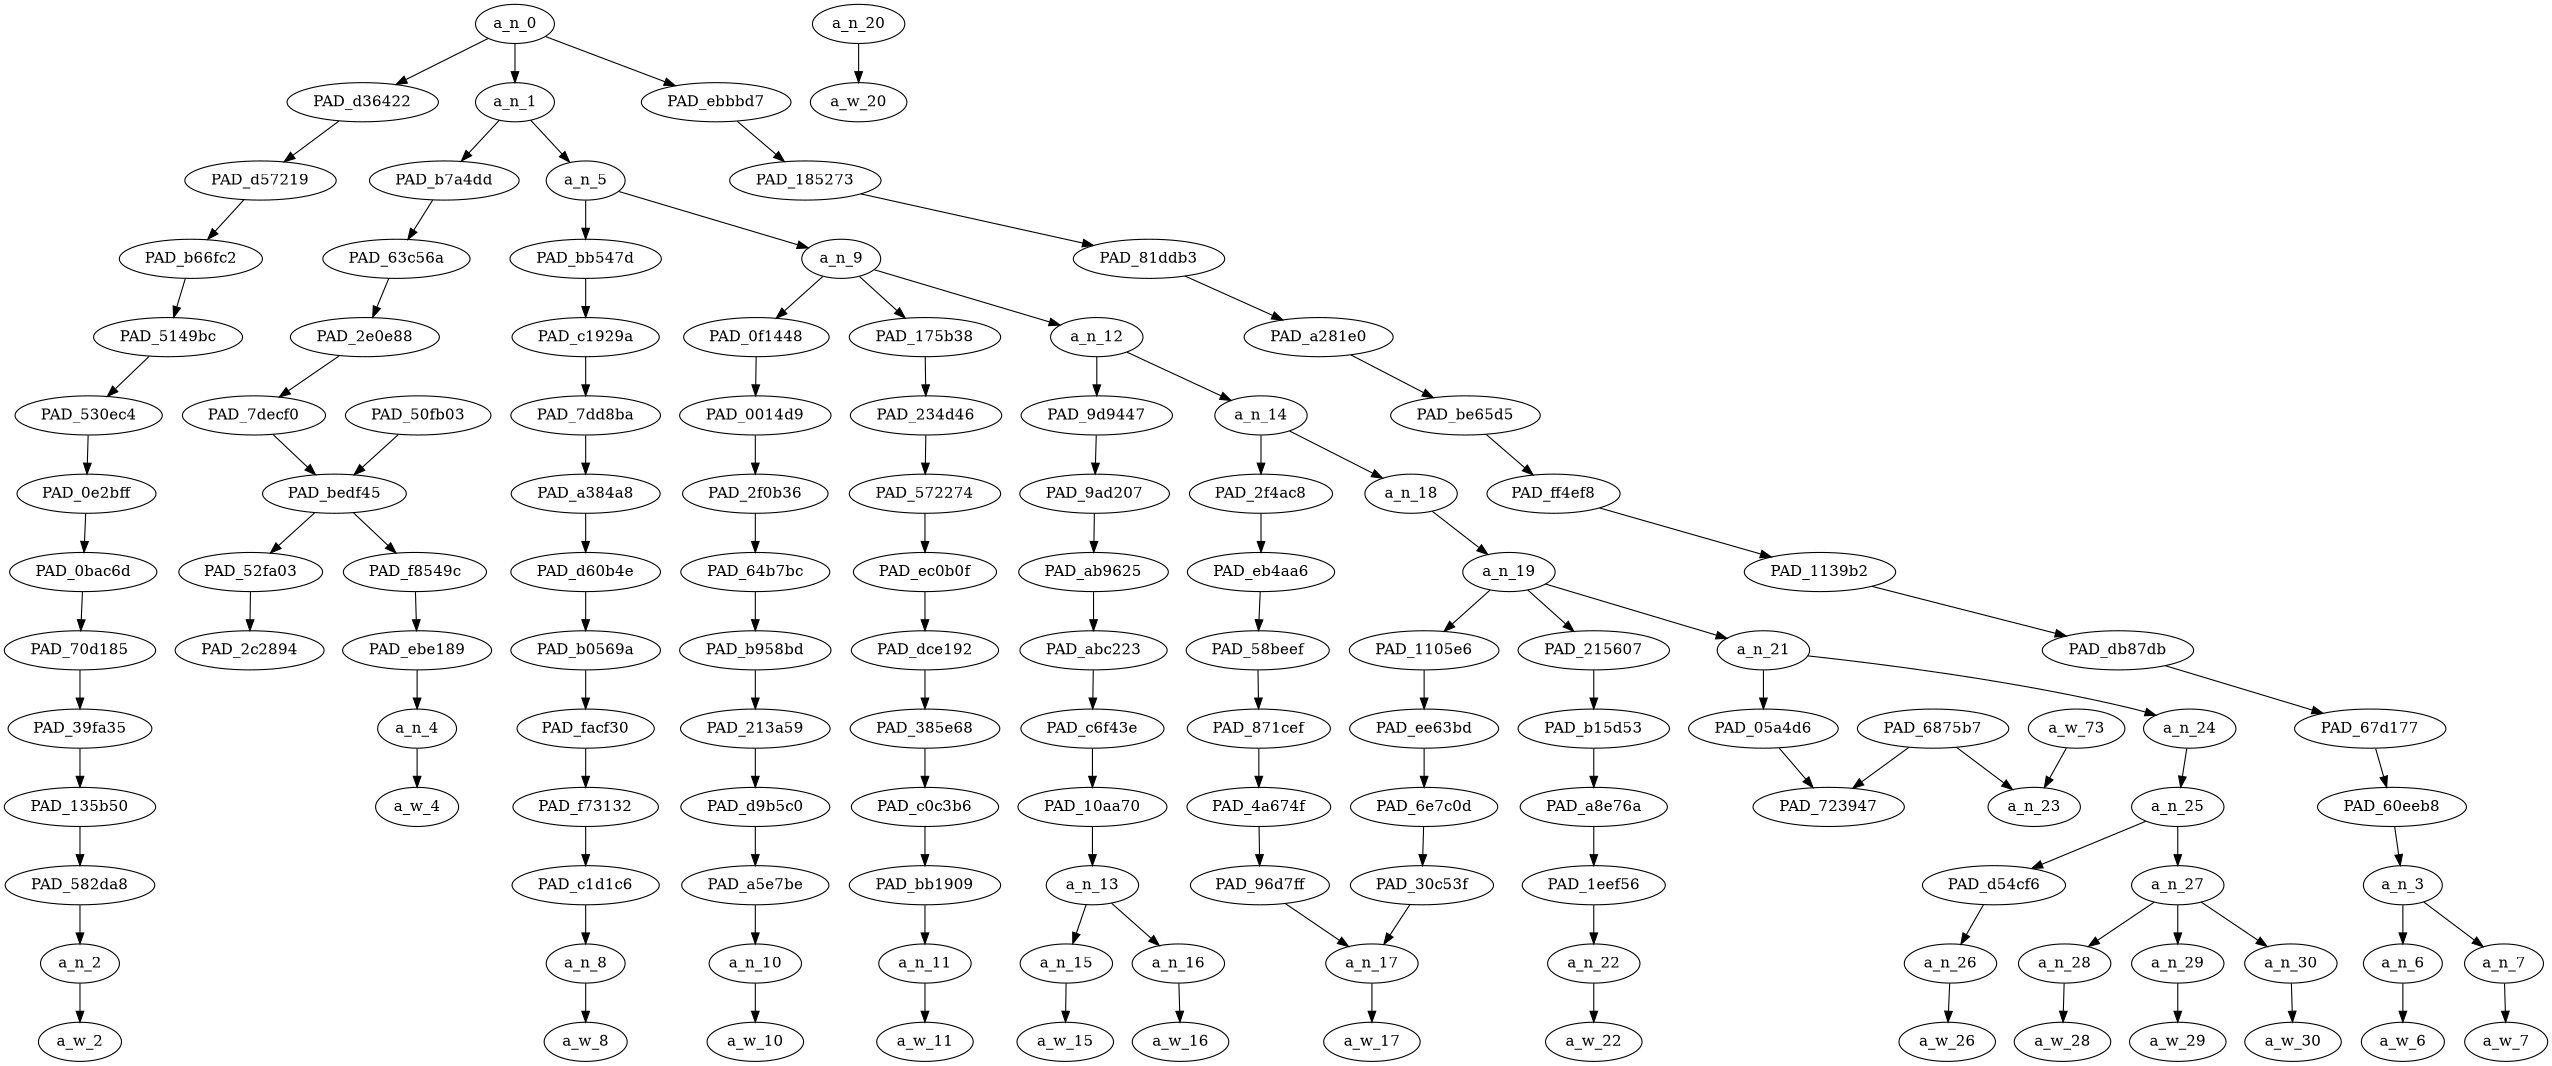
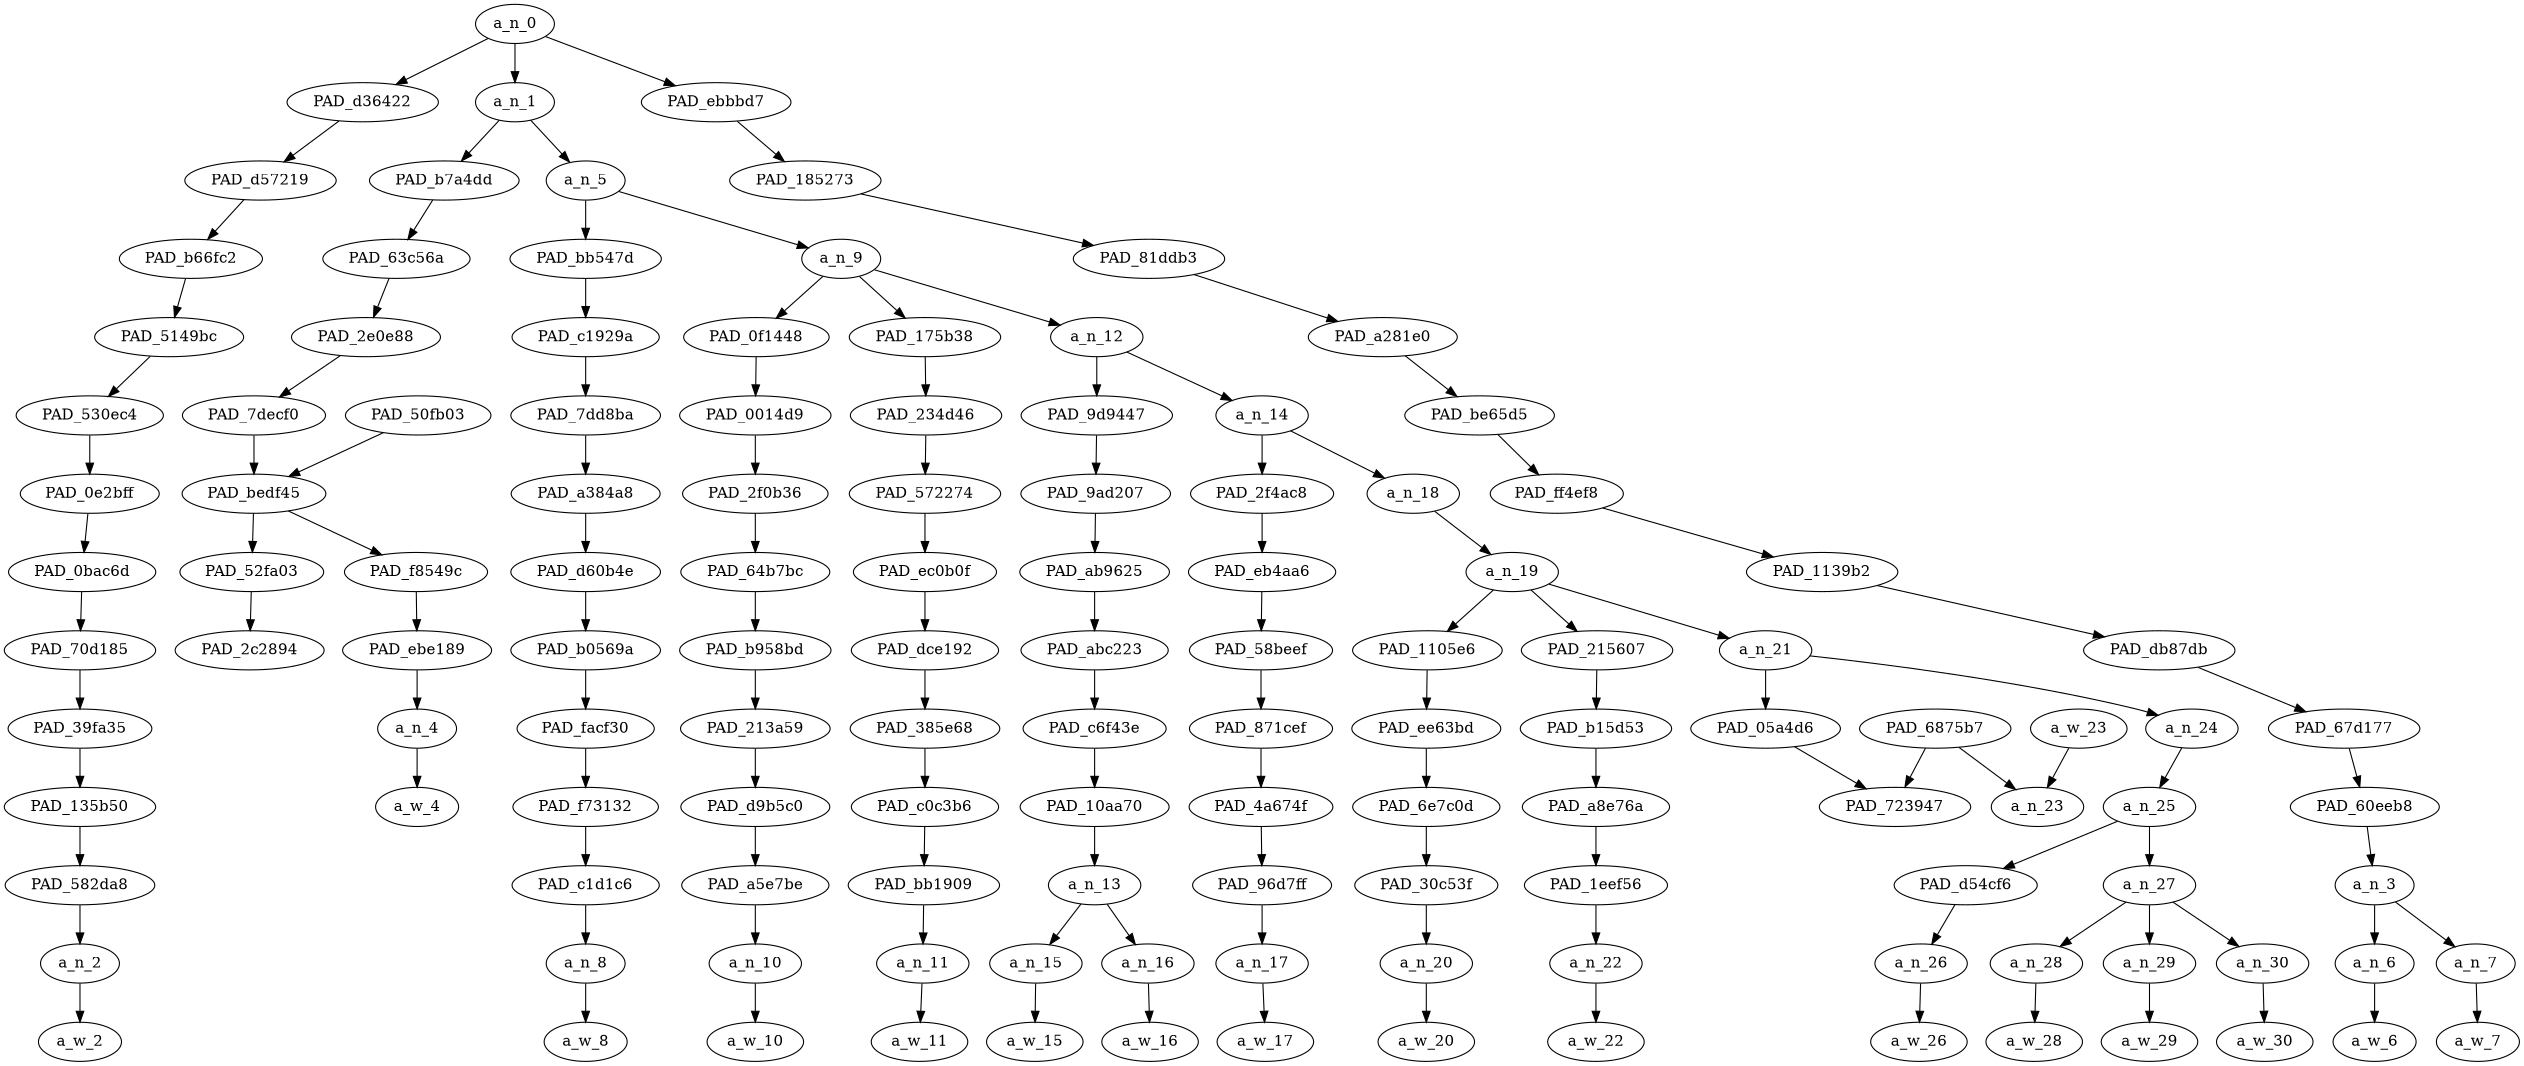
  strict digraph {
    node [div_dir=-1 index=0 level=1 text_span="[14]" value=0.05070680]
    a_n_0 [level=13 text_span="[0, 1, 2, 3, 4, 5, 6, 7, 8, 9, 10, 11, 12, 13, 14, 15, 16]" value=0.99999998]
    PAD_d36422 [index=1 level=12]
    a_n_1 [level=12 text_span="[0, 1, 2, 3, 4, 5, 6, 7, 8, 9, 10, 11, 12, 13]" value=0.78750690]
    PAD_ebbbd7 [index=2 level=12 text_span="[15, 16]" value=0.16149006]
    PAD_d57219 [index=2 level=11]
    PAD_b7a4dd [level=11 text_span="[0]" value=0.03504485]
    a_n_5 [index=1 level=11 text_span="[1, 2, 3, 4, 5, 6, 7, 8, 9, 10, 11, 12, 13]" value=0.75220487]
    PAD_185273 [index=3 level=11 text_span="[15, 16]" value=0.16149006]
    PAD_b66fc2 [index=3 level=10]
    PAD_63c56a [level=10 text_span="[0]" value=0.03504485]
    PAD_bb547d [index=1 level=10 text_span="[1]" value=0.03641302]
    a_n_9 [index=2 level=10 text_span="[2, 3, 4, 5, 6, 7, 8, 9, 10, 11, 12, 13]" value=0.71564203]
    PAD_81ddb3 [index=4 level=10 text_span="[15, 16]" value=0.16149006]
    PAD_5149bc [index=5 level=9]
    PAD_530ec4 [index=6 level=8]
    PAD_0e2bff [index=7 level=7]
    PAD_0bac6d [index=7 level=6]
    PAD_70d185 [index=9 level=5]
    PAD_39fa35 [index=10 level=4]
    PAD_135b50 [index=10 level=3]
    PAD_582da8 [index=11 level=2]
    a_n_2 [index=14]
    a_w_2 [div_dir=0 index=14 level=0 value=we]
    PAD_2e0e88 [level=9 text_span="[0]" value=0.03504485]
    PAD_c1929a [index=1 level=9 text_span="[1]" value=0.03641302]
    PAD_0f1448 [div_dir=1 index=2 level=9 text_span="[2]" value=0.03764112]
    PAD_175b38 [index=3 level=9 text_span="[3]" value=0.03470158]
    a_n_12 [index=4 level=9 text_span="[4, 5, 6, 7, 8, 9, 10, 11, 12, 13]" value=0.64317906]
    PAD_7decf0 [level=8 text_span="[0]" value=0.03504485]
    PAD_bedf45 [level=6 text_span="[0]" value=0.03504485]
    PAD_50fb03 [level=7 text_span="[0]" value=0.03504485]
    PAD_52fa03 [level=5 text_span="[0]" value=0.03504485]
    PAD_f8549c [level=3 text_span="[0]" value=0.03504485]
    PAD_2c2894 [level=4 text_span="[0]" value=0.03504485]
    PAD_ebe189 [level=2 text_span="[0]" value=0.03504485]
    a_n_4 [text_span="[0]" value=0.03504485]
    a_w_4 [div_dir=0 level=0 text_span="[0]" value=if]
    PAD_7dd8ba [index=1 level=8 text_span="[1]" value=0.03641302]
    PAD_0014d9 [div_dir=1 index=2 level=8 text_span="[2]" value=0.03764112]
    PAD_234d46 [index=3 level=8 text_span="[3]" value=0.03470158]
    PAD_9d9447 [div_dir=1 index=4 level=8 text_span="[4, 5]" value=0.14313320]
    a_n_14 [index=5 level=8 text_span="[6, 7, 8, 9, 10, 11, 12, 13]" value=0.49991625]
    PAD_a384a8 [index=1 level=7 text_span="[1]" value=0.03641302]
    PAD_d60b4e [index=1 level=6 text_span="[1]" value=0.03641302]
    PAD_b0569a [index=1 level=5 text_span="[1]" value=0.03641302]
    PAD_facf30 [index=1 level=4 text_span="[1]" value=0.03641302]
    PAD_f73132 [index=1 level=3 text_span="[1]" value=0.03641302]
    PAD_c1d1c6 [index=1 level=2 text_span="[1]" value=0.03641302]
    a_n_8 [index=1 text_span="[1]" value=0.03641302]
    a_w_8 [div_dir=0 index=1 level=0 text_span="[1]" value=you]
    PAD_2f0b36 [div_dir=1 index=2 level=7 text_span="[2]" value=0.03764112]
    PAD_572274 [index=3 level=7 text_span="[3]" value=0.03470158]
    PAD_9ad207 [div_dir=1 index=4 level=7 text_span="[4, 5]" value=0.14313320]
    PAD_2f4ac8 [div_dir=1 index=5 level=7 text_span="[6]" value=0.03450929]
    a_n_18 [index=6 level=7 text_span="[7, 8, 9, 10, 11, 12, 13]" value=0.46523664]
    PAD_64b7bc [div_dir=1 index=2 level=6 text_span="[2]" value=0.03764112]
    PAD_b958bd [div_dir=1 index=2 level=5 text_span="[2]" value=0.03764112]
    PAD_213a59 [div_dir=1 index=2 level=4 text_span="[2]" value=0.03764112]
    PAD_d9b5c0 [div_dir=1 index=2 level=3 text_span="[2]" value=0.03764112]
    PAD_a5e7be [div_dir=1 index=2 level=2 text_span="[2]" value=0.03764112]
    a_n_10 [div_dir=1 index=2 text_span="[2]" value=0.03764112]
    a_w_10 [div_dir=0 index=2 level=0 text_span="[2]" value="’"]
    PAD_ec0b0f [index=3 level=6 text_span="[3]" value=0.03470158]
    PAD_dce192 [index=3 level=5 text_span="[3]" value=0.03470158]
    PAD_385e68 [index=3 level=4 text_span="[3]" value=0.03470158]
    PAD_c0c3b6 [index=3 level=3 text_span="[3]" value=0.03470158]
    PAD_bb1909 [index=3 level=2 text_span="[3]" value=0.03470158]
    a_n_11 [index=3 text_span="[3]" value=0.03470158]
    a_w_11 [div_dir=0 index=3 level=0 text_span="[3]" value=re]
    PAD_ab9625 [div_dir=1 index=4 level=6 text_span="[4, 5]" value=0.14313320]
    PAD_eb4aa6 [div_dir=1 index=5 level=6 text_span="[6]" value=0.03450929]
    a_n_19 [index=6 level=6 text_span="[7, 8, 9, 10, 11, 12, 13]" value=0.46503753]
    PAD_abc223 [div_dir=1 index=4 level=5 text_span="[4, 5]" value=0.14313320]
    PAD_c6f43e [div_dir=1 index=4 level=4 text_span="[4, 5]" value=0.14313320]
    PAD_10aa70 [div_dir=1 index=4 level=3 text_span="[4, 5]" value=0.14313320]
    a_n_13 [div_dir=1 index=4 level=2 text_span="[4, 5]" value=0.14313320]
    a_n_15 [div_dir=1 index=4 text_span="[4]" value=0.03709652]
    a_n_16 [div_dir=1 index=5 text_span="[5]" value=0.10598634]
    a_w_15 [div_dir=0 index=4 level=0 text_span="[4]" value=an]
    a_w_16 [div_dir=0 index=5 level=0 text_span="[5]" value=army]
    PAD_58beef [div_dir=1 index=5 level=5 text_span="[6]" value=0.03450929]
    PAD_1105e6 [div_dir=1 index=6 level=5 text_span="[7]" value=0.05962509]
    PAD_215607 [div_dir=1 index=8 level=5 text_span="[13]" value=0.05489760]
    a_n_21 [index=7 level=5 text_span="[8, 9, 10, 11, 12]" value=0.35031572]
    PAD_871cef [div_dir=1 index=5 level=4 text_span="[6]" value=0.03450929]
    PAD_4a674f [div_dir=1 index=5 level=3 text_span="[6]" value=0.03450929]
    PAD_96d7ff [div_dir=1 index=5 level=2 text_span="[6]" value=0.03450929]
    a_n_17 [div_dir=1 index=6 text_span="[6]" value=0.03450929]
    a_w_17 [div_dir=0 index=6 level=0 text_span="[6]" value=that]
    PAD_ee63bd [div_dir=1 index=6 level=4 text_span="[7]" value=0.05962509]
    PAD_b15d53 [div_dir=1 index=9 level=4 text_span="[13]" value=0.05489760]
    PAD_05a4d6 [index=7 level=4 text_span="[8]" value=0.17140417]
    a_n_24 [index=8 level=4 text_span="[9, 10, 11, 12]" value=0.17853763]
    PAD_6e7c0d [div_dir=1 index=6 level=3 text_span="[7]" value=0.05962509]
    PAD_a8e76a [div_dir=1 index=9 level=3 text_span="[13]" value=0.05489760]
    PAD_723947 [index=7 level=3 text_span="[8]" value=0.17140417]
    a_n_25 [index=8 level=3 text_span="[9, 10, 11, 12]" value=0.17841343]
    PAD_30c53f [div_dir=1 index=6 level=2 text_span="[7]" value=0.05962509]
    a_n_20 [div_dir=1 index=7 text_span="[7]" value=0.05962509]
    a_w_20 [div_dir=0 index=7 level=0 text_span="[7]" value=is]
    PAD_1eef56 [div_dir=1 index=10 level=2 text_span="[13]" value=0.05489760]
    a_n_22 [div_dir=1 index=13 text_span="[13]" value=0.05489760]
    a_w_22 [div_dir=0 index=13 level=0 text_span="[13]" value=here]
    PAD_d54cf6 [index=8 level=2 text_span="[9]" value=0.05225391]
    a_n_27 [index=9 level=2 text_span="[10, 11, 12]" value=0.12603531]
    PAD_6875b7 [index=7 level=2 text_span="[8]" value=0.17140417]
    a_n_23 [index=8 text_span="[8]" value=0.17140417]
-   a_w_23 [div_dir=0 index=8 level=0 text_span="[8]" value=republican label=a_w_73]
+   a_w_23 [div_dir=0 index=8 level=0 text_span="[8]" value=republican]
    a_n_26 [index=9 text_span="[9]" value=0.05225391]
    a_n_28 [index=10 text_span="[10]" value=0.03217432]
    a_n_29 [index=11 text_span="[11]" value=0.02703563]
    a_n_30 [div_dir=1 index=12 text_span="[12]" value=0.06675953]
    a_w_26 [div_dir=0 index=9 level=0 text_span="[9]" value=you1]
    a_w_28 [div_dir=0 index=10 level=0 text_span="[10]" value=are]
    a_w_29 [div_dir=0 index=11 level=0 text_span="[11]" value=not]
    a_w_30 [div_dir=0 index=12 level=0 text_span="[12]" value=welcome]
    PAD_a281e0 [index=6 level=9 text_span="[15, 16]" value=0.16149006]
    PAD_be65d5 [index=7 level=8 text_span="[15, 16]" value=0.16149006]
    PAD_ff4ef8 [index=8 level=7 text_span="[15, 16]" value=0.16149006]
    PAD_1139b2 [index=8 level=6 text_span="[15, 16]" value=0.16149006]
    PAD_db87db [index=10 level=5 text_span="[15, 16]" value=0.16149006]
    PAD_67d177 [index=11 level=4 text_span="[15, 16]" value=0.16149006]
    PAD_60eeb8 [index=11 level=3 text_span="[15, 16]" value=0.16149006]
    a_n_3 [index=12 level=2 text_span="[15, 16]" value=0.16149006]
    a_n_6 [index=15 text_span="[15]" value=0.10823252]
    a_n_7 [div_dir=1 index=16 text_span="[16]" value=0.05310891]
    a_w_6 [div_dir=0 index=15 level=0 text_span="[15]" value=hate]
    a_w_7 [div_dir=0 index=16 level=0 text_span="[16]" value=you2]
    a_n_0 -> PAD_d36422
    a_n_0 -> a_n_1
    a_n_0 -> PAD_ebbbd7
    PAD_d36422 -> PAD_d57219
    a_n_1 -> PAD_b7a4dd
    a_n_1 -> a_n_5
    PAD_ebbbd7 -> PAD_185273
    PAD_d57219 -> PAD_b66fc2
    PAD_b7a4dd -> PAD_63c56a
    a_n_5 -> PAD_bb547d
    a_n_5 -> a_n_9
    PAD_185273 -> PAD_81ddb3
    PAD_b66fc2 -> PAD_5149bc
    PAD_63c56a -> PAD_2e0e88
    PAD_bb547d -> PAD_c1929a
    a_n_9 -> PAD_0f1448
    a_n_9 -> PAD_175b38
    a_n_9 -> a_n_12
    PAD_81ddb3 -> PAD_a281e0
    PAD_5149bc -> PAD_530ec4
    PAD_530ec4 -> PAD_0e2bff
    PAD_0e2bff -> PAD_0bac6d
    PAD_0bac6d -> PAD_70d185
    PAD_70d185 -> PAD_39fa35
    PAD_39fa35 -> PAD_135b50
    PAD_135b50 -> PAD_582da8
    PAD_582da8 -> a_n_2
    a_n_2 -> a_w_2
    PAD_2e0e88 -> PAD_7decf0
    PAD_c1929a -> PAD_7dd8ba
    PAD_0f1448 -> PAD_0014d9
    PAD_175b38 -> PAD_234d46
    a_n_12 -> PAD_9d9447
    a_n_12 -> a_n_14
    PAD_7decf0 -> PAD_bedf45
    PAD_bedf45 -> PAD_52fa03
    PAD_bedf45 -> PAD_f8549c
    PAD_50fb03 -> PAD_bedf45
    PAD_52fa03 -> PAD_2c2894
    PAD_f8549c -> PAD_ebe189
    PAD_ebe189 -> a_n_4
    a_n_4 -> a_w_4
    PAD_7dd8ba -> PAD_a384a8
    PAD_0014d9 -> PAD_2f0b36
    PAD_234d46 -> PAD_572274
    PAD_9d9447 -> PAD_9ad207
    a_n_14 -> PAD_2f4ac8
    a_n_14 -> a_n_18
    PAD_a384a8 -> PAD_d60b4e
    PAD_d60b4e -> PAD_b0569a
    PAD_b0569a -> PAD_facf30
    PAD_facf30 -> PAD_f73132
    PAD_f73132 -> PAD_c1d1c6
    PAD_c1d1c6 -> a_n_8
    a_n_8 -> a_w_8
    PAD_2f0b36 -> PAD_64b7bc
    PAD_572274 -> PAD_ec0b0f
    PAD_9ad207 -> PAD_ab9625
    PAD_2f4ac8 -> PAD_eb4aa6
    a_n_18 -> a_n_19
    PAD_64b7bc -> PAD_b958bd
    PAD_b958bd -> PAD_213a59
    PAD_213a59 -> PAD_d9b5c0
    PAD_d9b5c0 -> PAD_a5e7be
    PAD_a5e7be -> a_n_10
    a_n_10 -> a_w_10
    PAD_ec0b0f -> PAD_dce192
    PAD_dce192 -> PAD_385e68
    PAD_385e68 -> PAD_c0c3b6
    PAD_c0c3b6 -> PAD_bb1909
    PAD_bb1909 -> a_n_11
    a_n_11 -> a_w_11
    PAD_ab9625 -> PAD_abc223
    PAD_eb4aa6 -> PAD_58beef
    a_n_19 -> PAD_1105e6
    a_n_19 -> PAD_215607
    a_n_19 -> a_n_21
    PAD_abc223 -> PAD_c6f43e
    PAD_c6f43e -> PAD_10aa70
    PAD_10aa70 -> a_n_13
    a_n_13 -> a_n_15
    a_n_13 -> a_n_16
    a_n_15 -> a_w_15
    a_n_16 -> a_w_16
    PAD_58beef -> PAD_871cef
    PAD_1105e6 -> PAD_ee63bd
    PAD_215607 -> PAD_b15d53
    a_n_21 -> PAD_05a4d6
    a_n_21 -> a_n_24
    PAD_871cef -> PAD_4a674f
    PAD_4a674f -> PAD_96d7ff
    PAD_96d7ff -> a_n_17
    a_n_17 -> a_w_17
    PAD_ee63bd -> PAD_6e7c0d
    PAD_b15d53 -> PAD_a8e76a
    PAD_05a4d6 -> PAD_723947
    a_n_24 -> a_n_25
    PAD_6e7c0d -> PAD_30c53f
    PAD_a8e76a -> PAD_1eef56
    a_n_25 -> PAD_d54cf6
    a_n_25 -> a_n_27
-   PAD_30c53f -> a_n_17
+   PAD_30c53f -> a_n_20
    a_n_20 -> a_w_20
    PAD_1eef56 -> a_n_22
    a_n_22 -> a_w_22
    PAD_d54cf6 -> a_n_26
    a_n_27 -> a_n_28
    a_n_27 -> a_n_29
    a_n_27 -> a_n_30
    PAD_6875b7 -> PAD_723947
    PAD_6875b7 -> a_n_23
    a_w_23 -> a_n_23
    a_n_26 -> a_w_26
    a_n_28 -> a_w_28
    a_n_29 -> a_w_29
    a_n_30 -> a_w_30
    PAD_a281e0 -> PAD_be65d5
    PAD_be65d5 -> PAD_ff4ef8
    PAD_ff4ef8 -> PAD_1139b2
    PAD_1139b2 -> PAD_db87db
    PAD_db87db -> PAD_67d177
    PAD_67d177 -> PAD_60eeb8
    PAD_60eeb8 -> a_n_3
    a_n_3 -> a_n_6
    a_n_3 -> a_n_7
    a_n_6 -> a_w_6
    a_n_7 -> a_w_7
  }
